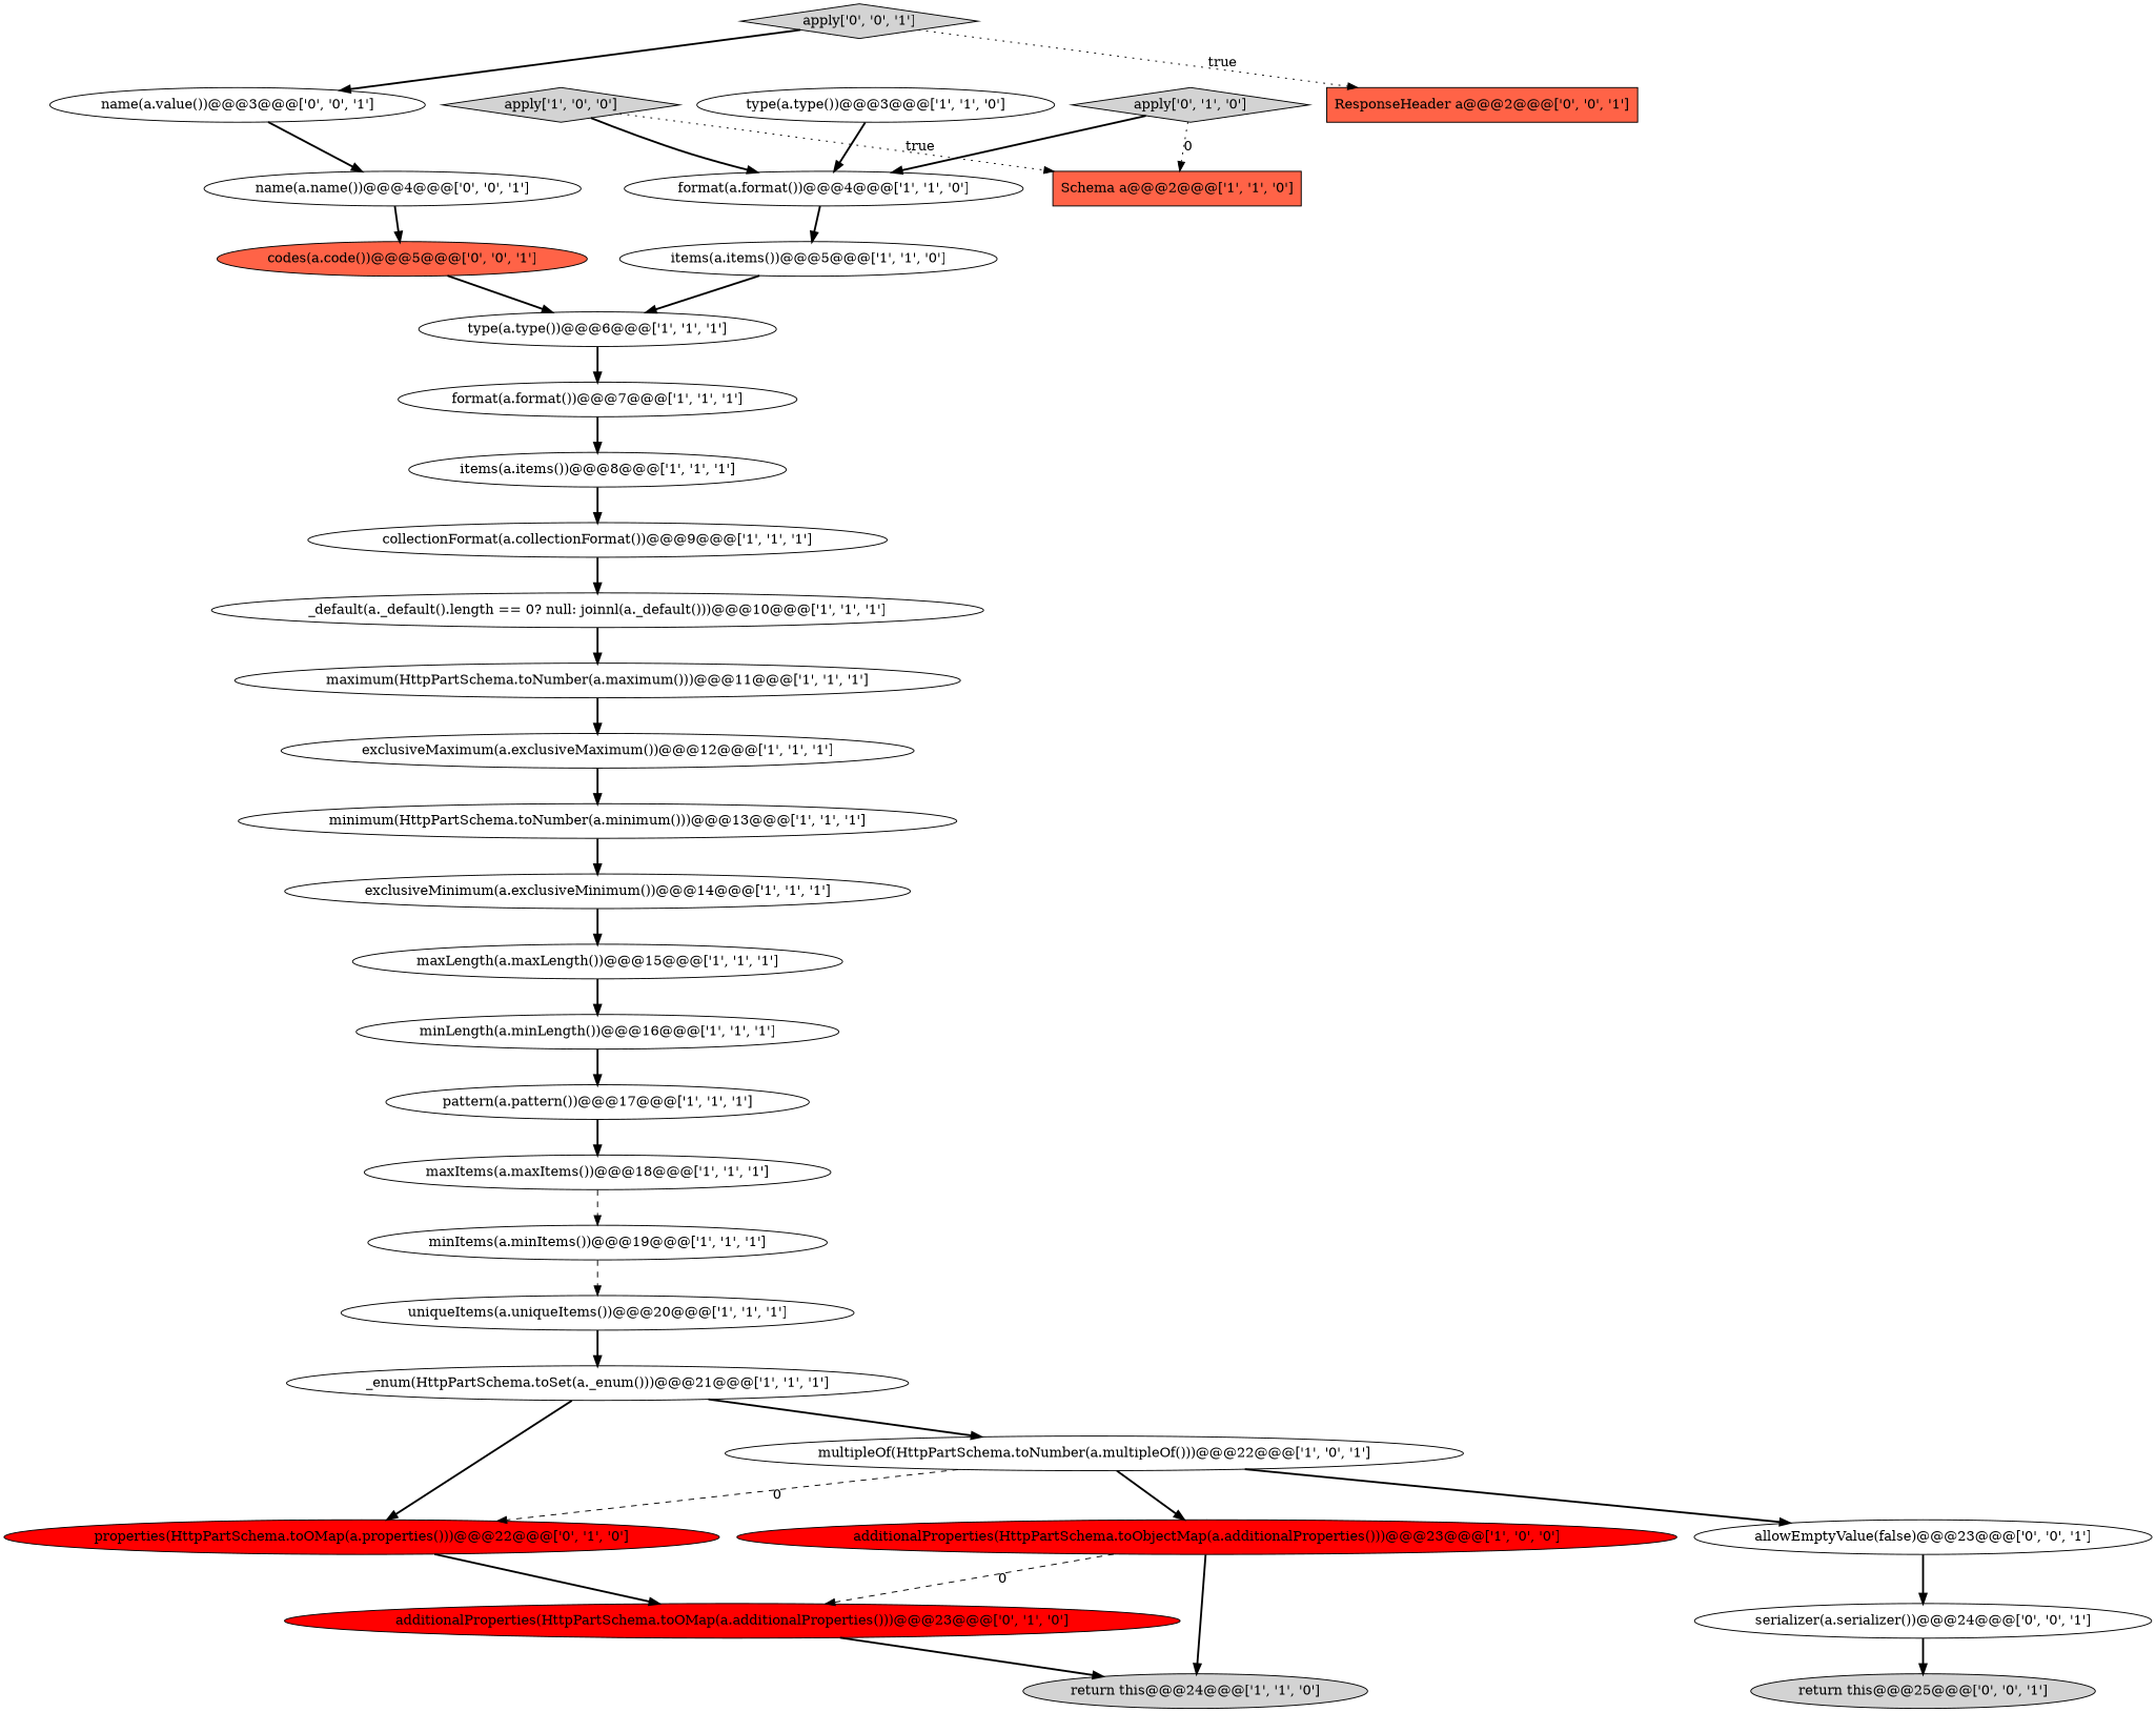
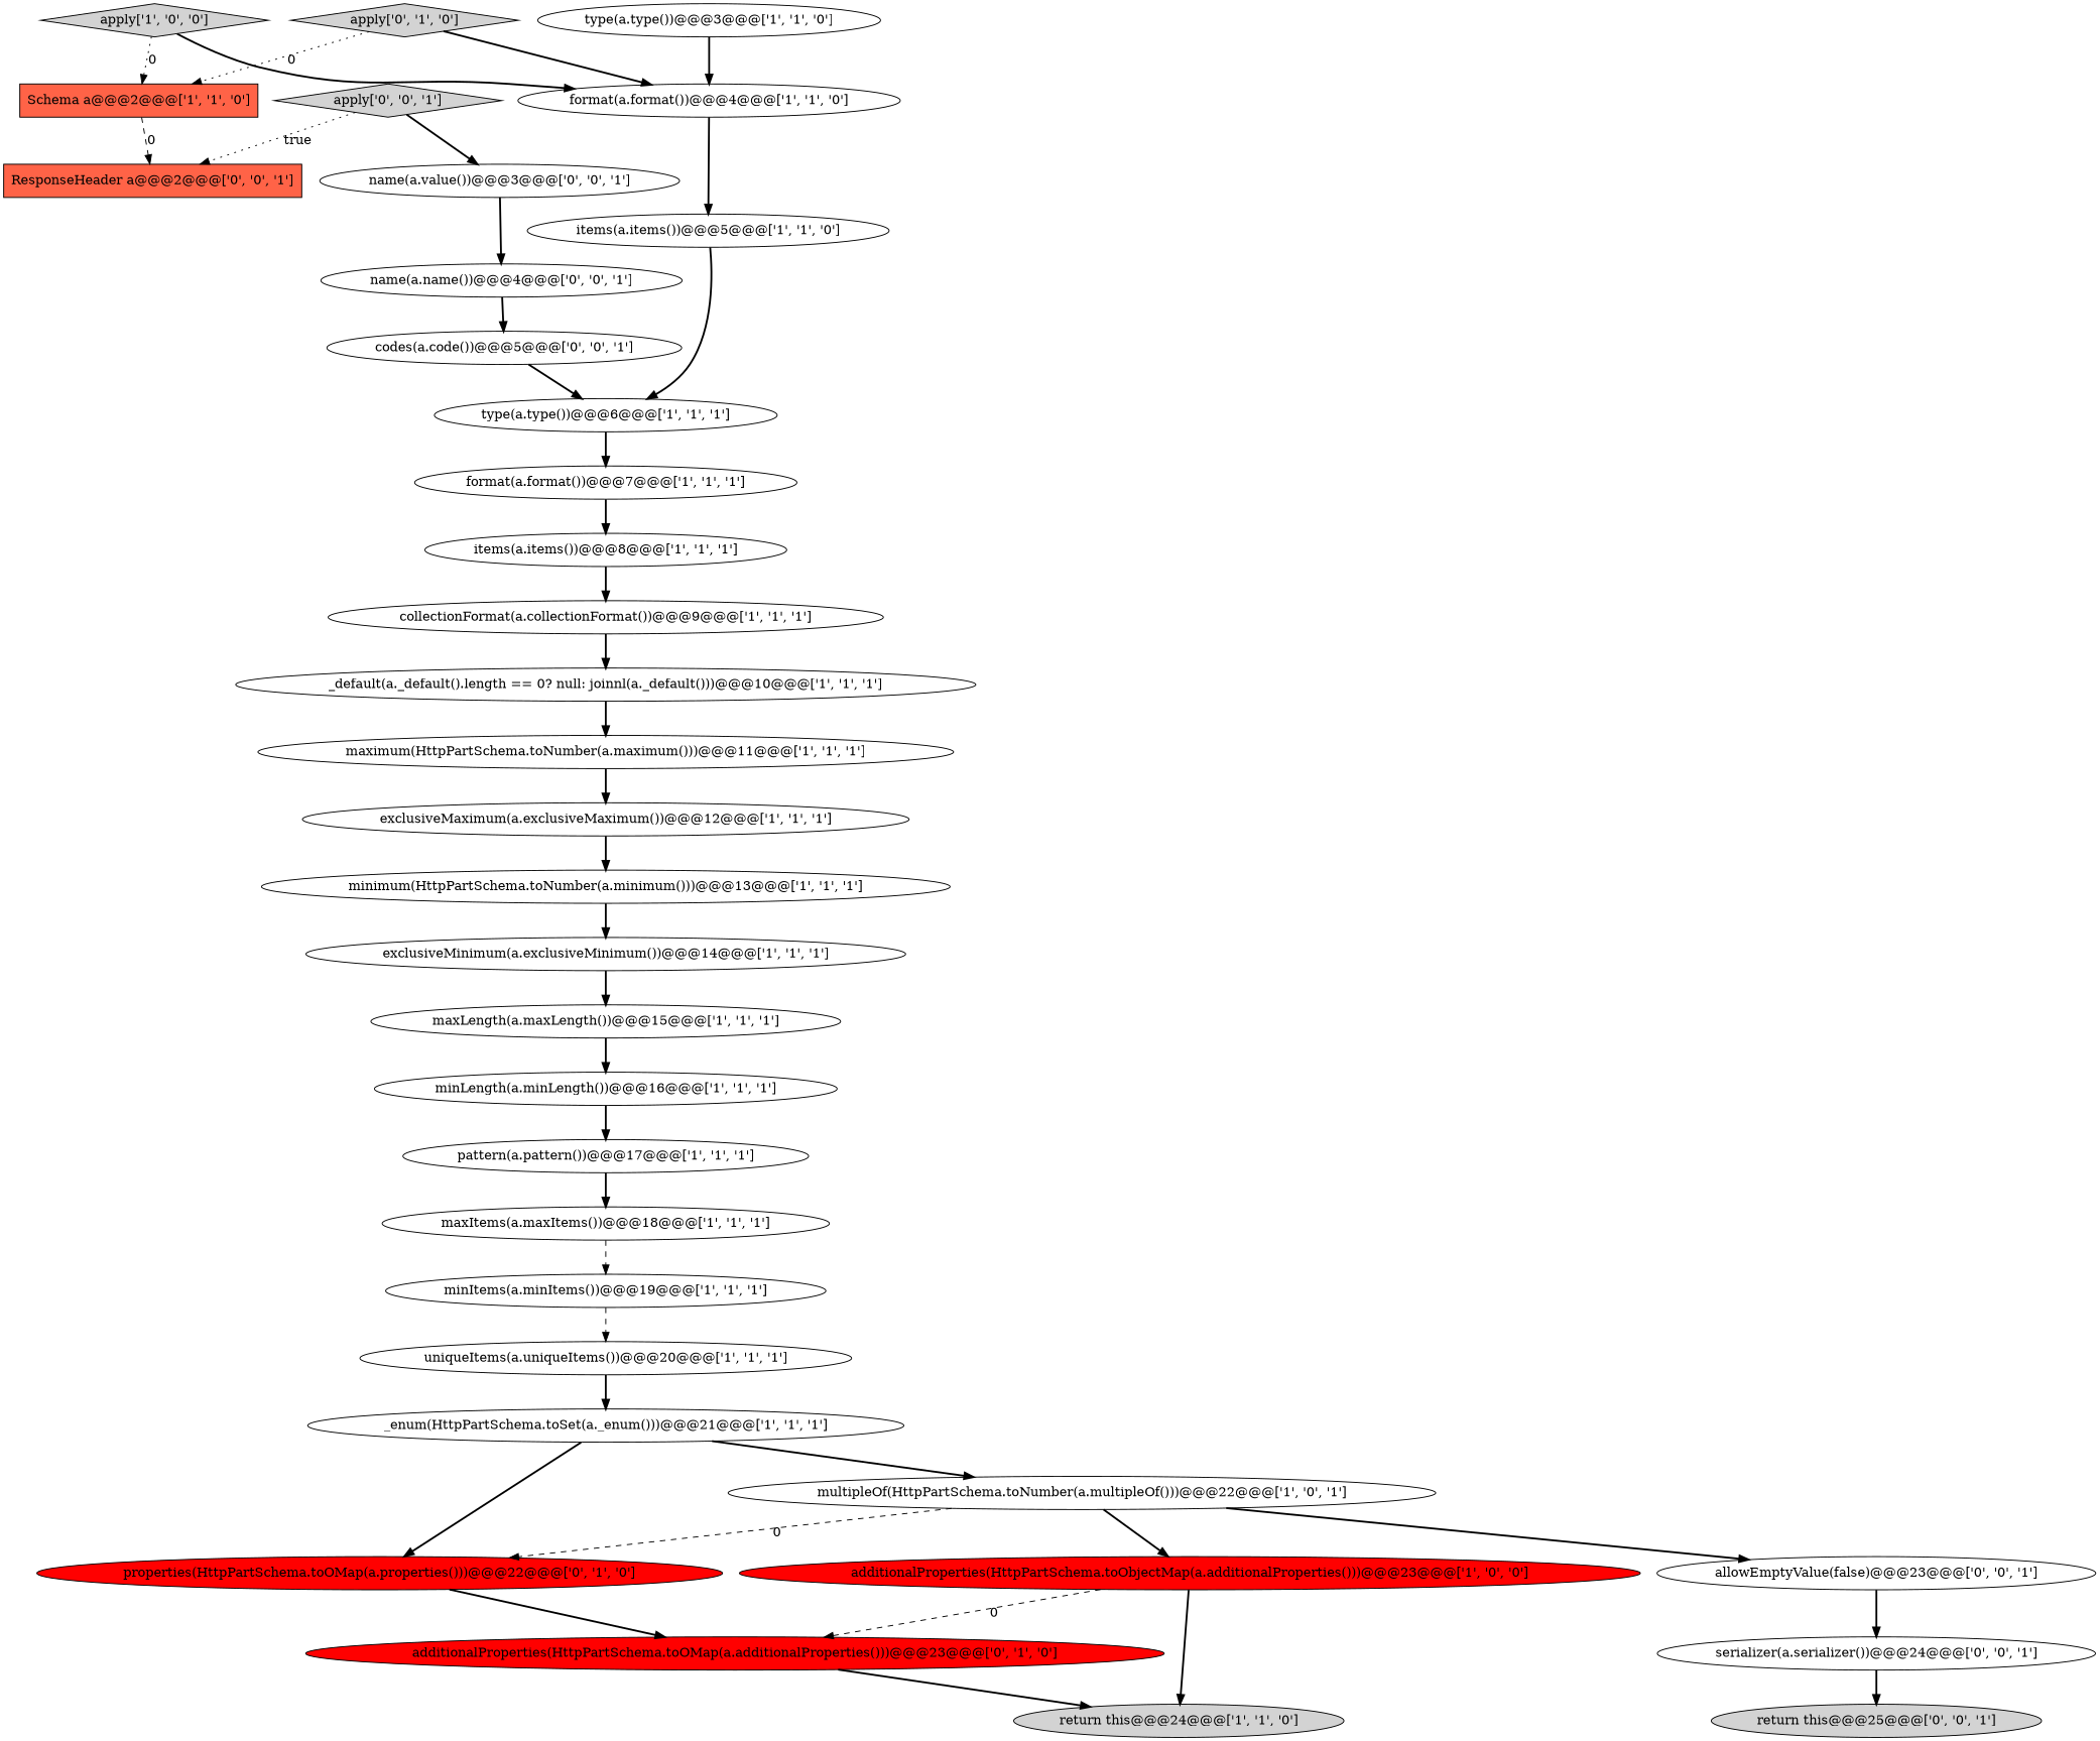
  digraph {
    node [fillcolor=white shape=ellipse style=filled]
    edge [style=bold]
    n1 [label="serializer(a.serializer())@@@24@@@['0', '0', '1']"]
    n2 [fillcolor=lightgray label="return this@@@25@@@['0', '0', '1']"]
    n3 [fillcolor=tomato label="Schema a@@@2@@@['1', '1', '0']" shape=box]
    n4 [fillcolor=tomato label="ResponseHeader a@@@2@@@['0', '0', '1']" shape=box]
    n5 [label="allowEmptyValue(false)@@@23@@@['0', '0', '1']"]
    n6 [label="minimum(HttpPartSchema.toNumber(a.minimum()))@@@13@@@['1', '1', '1']"]
    n7 [label="exclusiveMinimum(a.exclusiveMinimum())@@@14@@@['1', '1', '1']"]
    n8 [label="maxLength(a.maxLength())@@@15@@@['1', '1', '1']"]
-   n9 [fillcolor=tomato label="codes(a.code())@@@5@@@['0', '0', '1']"]
+   n9 [label="codes(a.code())@@@5@@@['0', '0', '1']"]
    n10 [label="type(a.type())@@@6@@@['1', '1', '1']"]
    n11 [label="format(a.format())@@@7@@@['1', '1', '1']"]
    n12 [label="name(a.name())@@@4@@@['0', '0', '1']"]
    n13 [label="multipleOf(HttpPartSchema.toNumber(a.multipleOf()))@@@22@@@['1', '0', '1']"]
    n14 [fillcolor=red label="properties(HttpPartSchema.toOMap(a.properties()))@@@22@@@['0', '1', '0']"]
    n15 [fillcolor=red label="additionalProperties(HttpPartSchema.toObjectMap(a.additionalProperties()))@@@23@@@['1', '0', '0']"]
    n16 [fillcolor=red label="additionalProperties(HttpPartSchema.toOMap(a.additionalProperties()))@@@23@@@['0', '1', '0']"]
    n17 [fillcolor=lightgray label="return this@@@24@@@['1', '1', '0']"]
    n18 [fillcolor=lightgray label="apply['0', '1', '0']" shape=diamond]
    n19 [label="format(a.format())@@@4@@@['1', '1', '0']"]
    n20 [label="type(a.type())@@@3@@@['1', '1', '0']"]
    n21 [label="name(a.value())@@@3@@@['0', '0', '1']"]
    n22 [label="exclusiveMaximum(a.exclusiveMaximum())@@@12@@@['1', '1', '1']"]
    n23 [label="minLength(a.minLength())@@@16@@@['1', '1', '1']"]
    n24 [label="_enum(HttpPartSchema.toSet(a._enum()))@@@21@@@['1', '1', '1']"]
    n25 [label="maximum(HttpPartSchema.toNumber(a.maximum()))@@@11@@@['1', '1', '1']"]
    n26 [label="collectionFormat(a.collectionFormat())@@@9@@@['1', '1', '1']"]
    n27 [label="_default(a._default().length == 0? null: joinnl(a._default()))@@@10@@@['1', '1', '1']"]
    n28 [label="items(a.items())@@@8@@@['1', '1', '1']"]
    n29 [label="pattern(a.pattern())@@@17@@@['1', '1', '1']"]
    n30 [label="maxItems(a.maxItems())@@@18@@@['1', '1', '1']"]
    n31 [label="minItems(a.minItems())@@@19@@@['1', '1', '1']"]
    n32 [label="uniqueItems(a.uniqueItems())@@@20@@@['1', '1', '1']"]
    n33 [fillcolor=lightgray label="apply['1', '0', '0']" shape=diamond]
    n34 [label="items(a.items())@@@5@@@['1', '1', '0']"]
    n35 [fillcolor=lightgray label="apply['0', '0', '1']" shape=diamond]
    n1 -> n2
+   n3 -> n4 [label=0 style=dashed]
    n5 -> n1
    n6 -> n7
    n7 -> n8
    n8 -> n23
    n9 -> n10
    n10 -> n11
    n11 -> n28
    n12 -> n9
    n13 -> n5
    n13 -> n14 [label=0 style=dashed]
    n13 -> n15
    n14 -> n16
    n15 -> n16 [label=0 style=dashed]
    n15 -> n17
    n16 -> n17
    n18 -> n3 [label=0 style=dotted]
    n18 -> n19
    n19 -> n34
    n20 -> n19
    n21 -> n12
    n22 -> n6
    n23 -> n29
    n24 -> n13
    n24 -> n14
    n25 -> n22
    n26 -> n27
    n27 -> n25
    n28 -> n26
    n29 -> n30
    n30 -> n31 [style=dashed]
    n31 -> n32 [style=dashed]
    n32 -> n24
-   n33 -> n3 [label=true style=dotted]
+   n33 -> n3 [label=0 style=dotted]
    n33 -> n19
    n34 -> n10
    n35 -> n4 [label=true style=dotted]
    n35 -> n21
  }
